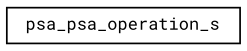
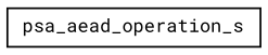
  digraph {
    rankdir=LR
    fontname="Roboto Mono"
-   n1 [color=black fillcolor=white fontname="Roboto Mono" fontsize=10 height=0.2 label=psa_psa_operation_s shape=record style=filled width=0.4]
+   n1 [color=black fillcolor=white fontname="Roboto Mono" fontsize=10 height=0.2 label=psa_aead_operation_s shape=record style=filled width=0.4]
  }
